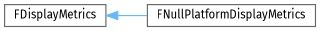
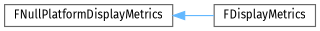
  digraph {
    rankdir=LR
    fontname="Fira Sans"
    node [color=grey40 fillcolor=white fontname="Fira Sans" fontsize=10 shape=box style=filled]
    n1 [height=0.2 label=FDisplayMetrics width=0.4]
    n2 [height=0.2 label=FNullPlatformDisplayMetrics width=0.4]
-   n1 -> n2 [color=steelblue1 dir=back fontname="Fira Sans" fontsize=10 labelfontname=Helvetica labelfontsize=10 style=solid]
+   n2 -> n1 [color=steelblue1 dir=back fontname="Fira Sans" fontsize=10 labelfontname=Helvetica labelfontsize=10 style=solid]
  }
